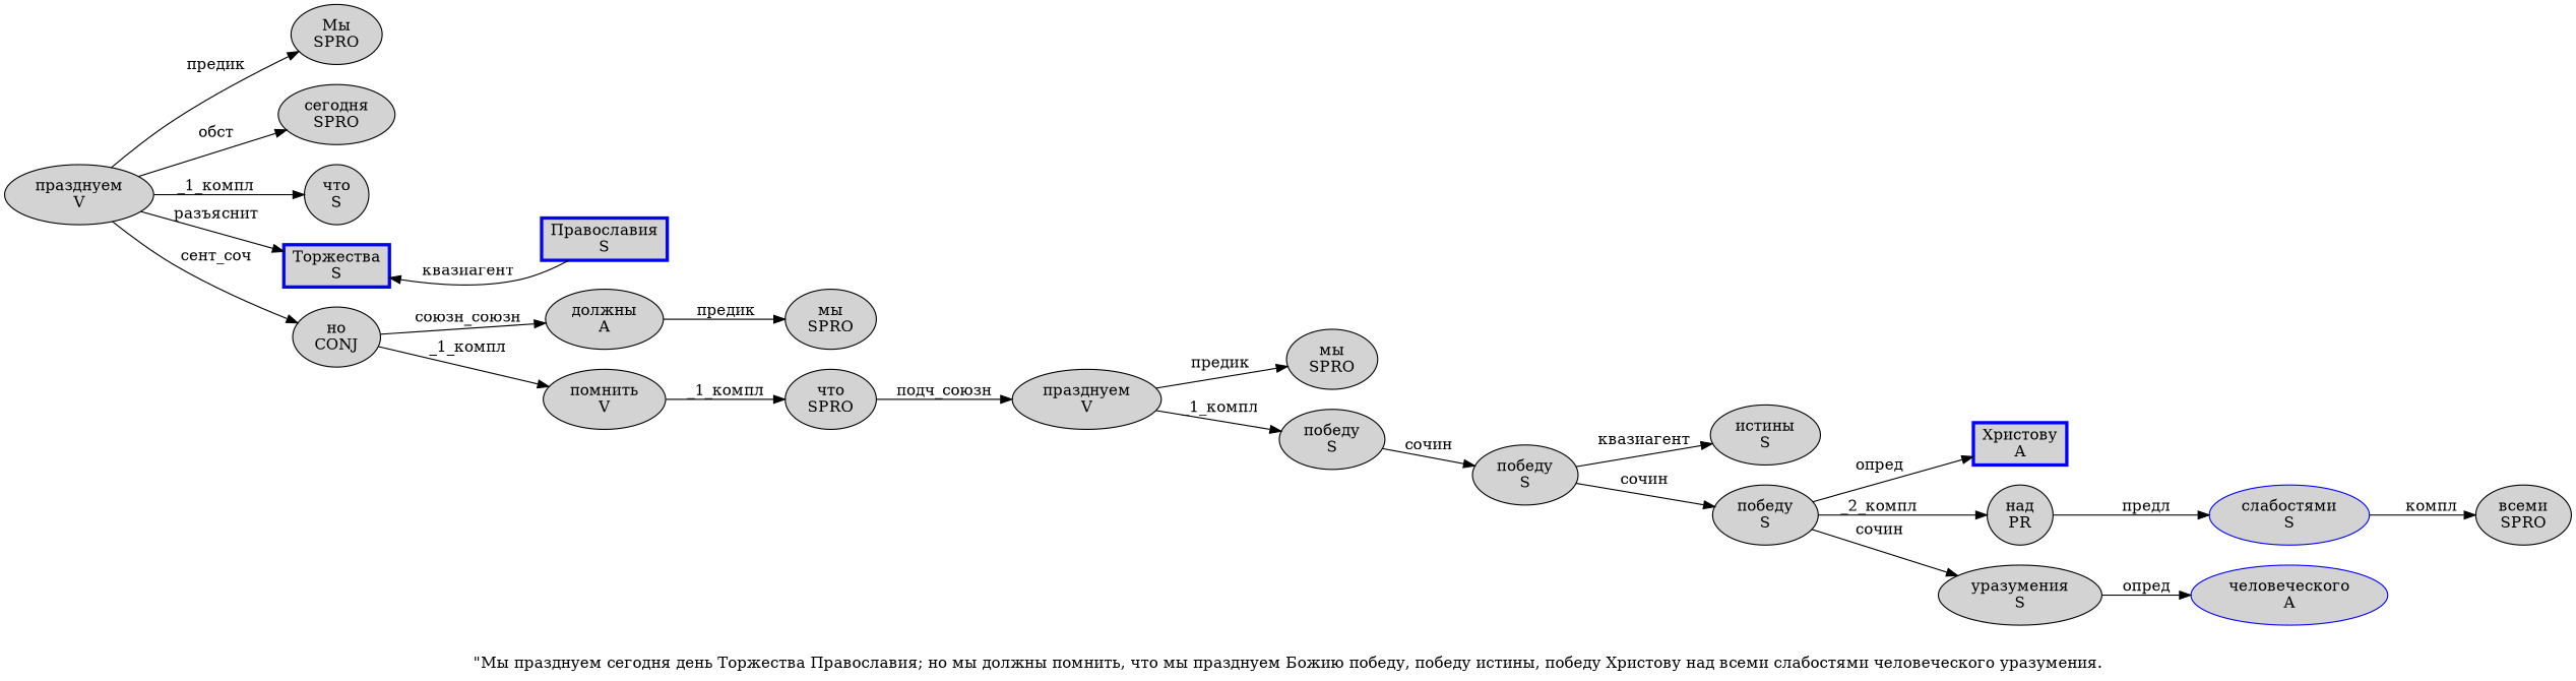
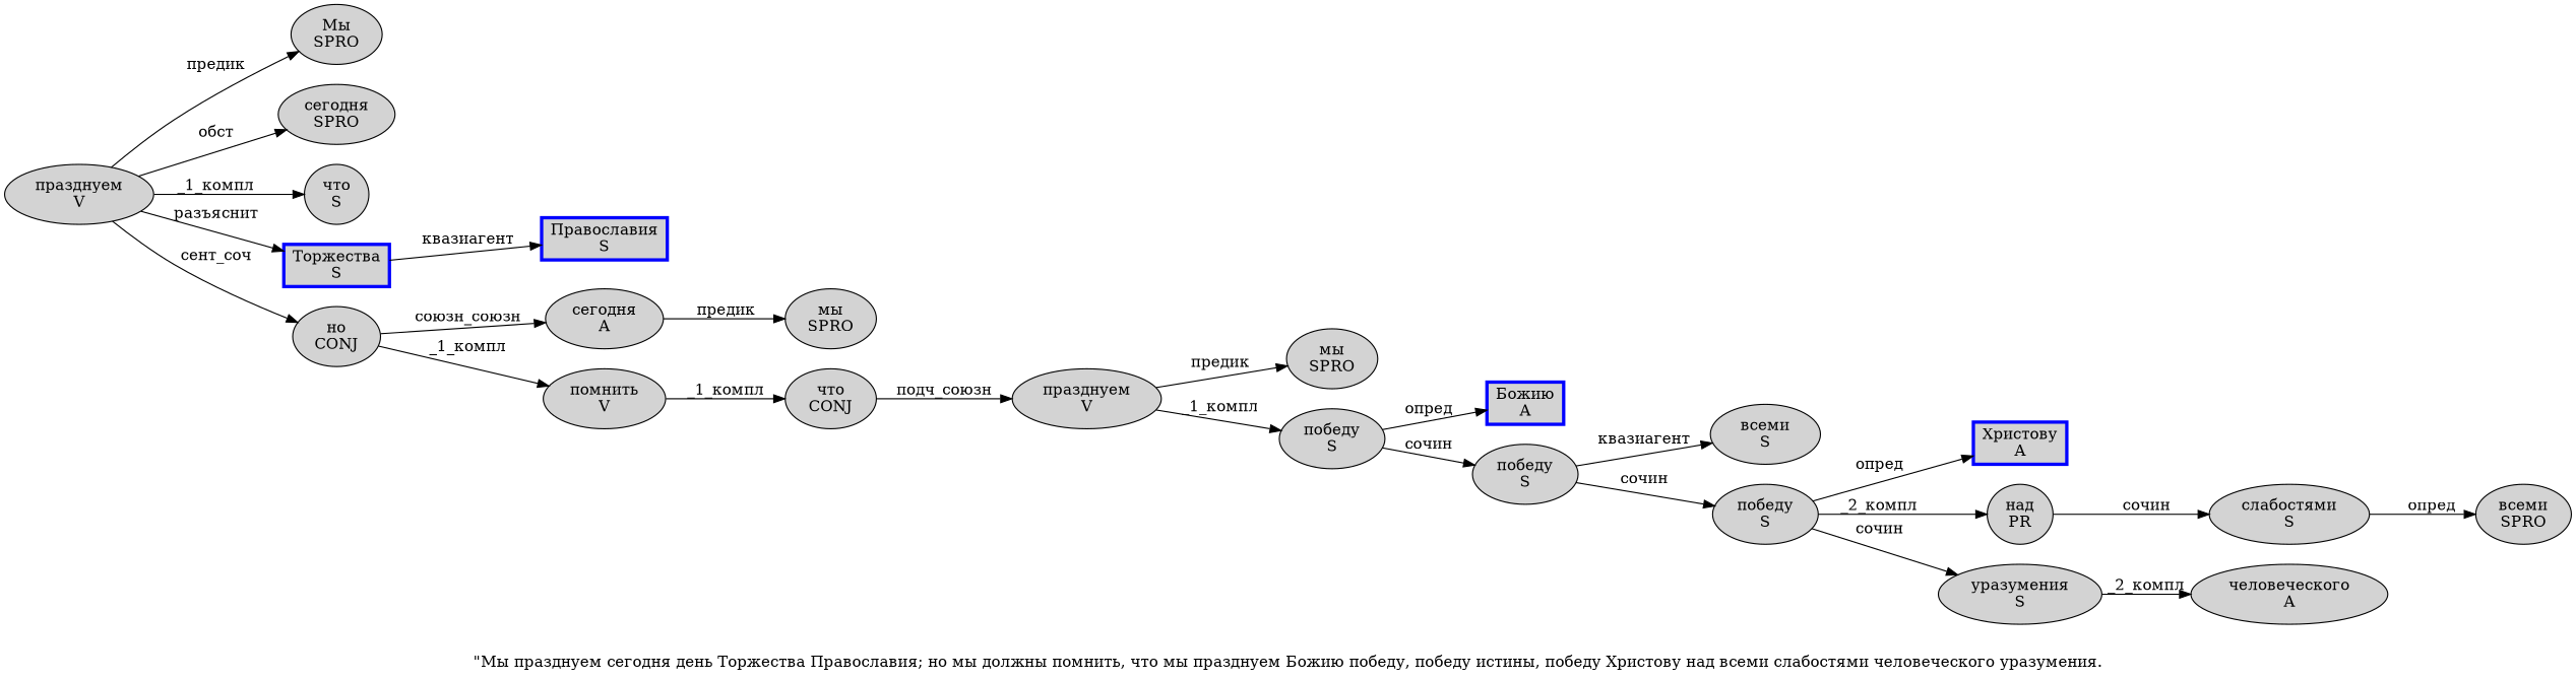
  digraph {
    label="\"Мы празднуем сегодня день Торжества Православия; но мы должны помнить, что мы празднуем Божию победу, победу истины, победу Христову над всеми слабостями человеческого уразумения."
    rankdir=LR
    node [fillcolor=lightgray penwidth=1 shape=ellipse style=filled]
    n1 [label="Мы\nSPRO"]
    n2 [label="празднуем\nV"]
    n3 [label="сегодня\nSPRO"]
    n4 [label="что\nS"]
    n5 [color=blue label="Торжества\nS" penwidth=3 shape=box]
    n6 [label="но\nCONJ"]
    n7 [color=blue label="Православия\nS" penwidth=3 shape=box]
-   n8 [label="должны\nA"]
+   n8 [label="сегодня\nA"]
    n9 [label="помнить\nV"]
    n10 [label="мы\nSPRO"]
-   n11 [label="что\nSPRO"]
+   n11 [label="что\nCONJ"]
    n12 [label="празднуем\nV"]
    n13 [label="мы\nSPRO"]
    n14 [label="победу\nS"]
+   n15 [color=blue label="Божию\nA" penwidth=3 shape=box]
    n16 [label="победу\nS"]
-   n17 [label="истины\nS"]
+   n17 [label="всеми\nS"]
    n18 [label="победу\nS"]
    n19 [color=blue label="Христову\nA" penwidth=3 shape=box]
    n20 [label="над\nPR"]
    n21 [label="уразумения\nS"]
-   n22 [label="слабостями\nS" color=blue]
-   n23 [label="человеческого\nA" color=blue]
+   n22 [label="слабостями\nS"]
+   n23 [label="человеческого\nA"]
    n24 [label="всеми\nSPRO"]
    n2 -> n1 [label="предик"]
    n2 -> n3 [label="обст"]
    n2 -> n4 [label="_1_компл"]
    n2 -> n5 [label="разъяснит"]
    n2 -> n6 [label="сент_соч"]
-   n7 -> n5 [label="квазиагент"]
+   n5 -> n7 [label="квазиагент"]
    n6 -> n8 [label="союзн_союзн"]
    n6 -> n9 [label="_1_компл"]
    n8 -> n10 [label="предик"]
    n9 -> n11 [label="_1_компл"]
    n11 -> n12 [label="подч_союзн"]
    n12 -> n13 [label="предик"]
    n12 -> n14 [label="_1_компл"]
+   n14 -> n15 [label="опред"]
    n14 -> n16 [label="сочин"]
    n16 -> n17 [label="квазиагент"]
    n16 -> n18 [label="сочин"]
    n18 -> n19 [label="опред"]
    n18 -> n20 [label="_2_компл"]
    n18 -> n21 [label="сочин"]
-   n20 -> n22 [label="предл"]
-   n21 -> n23 [label="опред"]
-   n22 -> n24 [label="компл"]
+   n20 -> n22 [label="сочин"]
+   n21 -> n23 [label="_2_компл"]
+   n22 -> n24 [label="опред"]
  }
